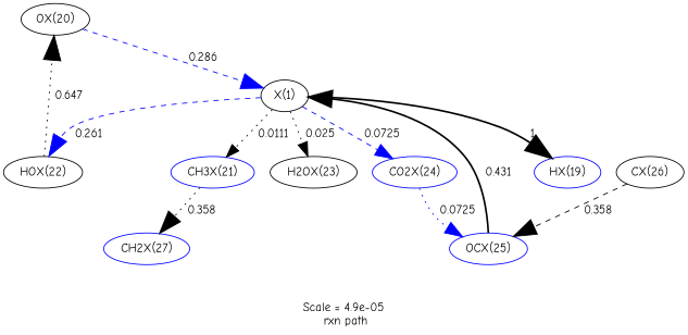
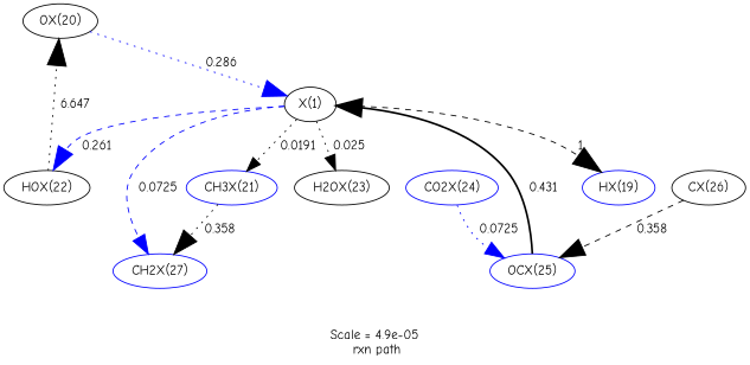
  digraph {
    fontname="Comic Neue"
    label="Scale = 4.9e-05\l rxn path"
    node [color=black fontname="Comic Neue"]
    edge [arrowsize=2.01 color=black fontname="Comic Neue" style=dotted]
    n1 [label="OX(20)"]
    n2 [label="X(1)"]
    n3 [color=blue label="HX(19)"]
    n4 [label="HOX(22)"]
    n5 [color=blue label="CH3X(21)"]
    n6 [label="H2OX(23)"]
    n7 [color=blue label="CO2X(24)"]
    n8 [color=blue label="CH2X(27)"]
    n9 [color=blue label="OCX(25)"]
    n10 [label="CX(26)"]
-   n1 -> n2 [arrowsize=2.53 color=blue label=" 0.286" style=dashed]
-   n2 -> n3 [arrowsize=3 label=" 1" style=bold]
+   n1 -> n2 [arrowsize=2.53 color=blue label=" 0.286"]
+   n2 -> n3 [arrowsize=3 label=" 1" style=dashed]
    n2 -> n4 [arrowsize=2.49 color=blue label=" 0.261" style=dashed]
-   n2 -> n5 [arrowsize=1.51 label=" 0.0111"]
+   n2 -> n5 [arrowsize=1.51 label=" 0.0191"]
    n2 -> n6 [arrowsize=1.61 label=" 0.025"]
-   n2 -> n7 [color=blue label=" 0.0725" style=dashed]
-   n4 -> n1 [arrowsize=2.84 label=" 0.647"]
+   n2 -> n8 [color=blue label=" 0.0725" style=dashed]
+   n4 -> n1 [arrowsize=2.84 label=" 6.647"]
    n5 -> n8 [arrowsize=2.61 label=" 0.358"]
    n7 -> n9 [color=blue label=" 0.0725"]
    n9 -> n2 [arrowsize=2.68 label=" 0.431" style=bold]
    n10 -> n9 [arrowsize=2.61 label=" 0.358" style=dashed]
  }
